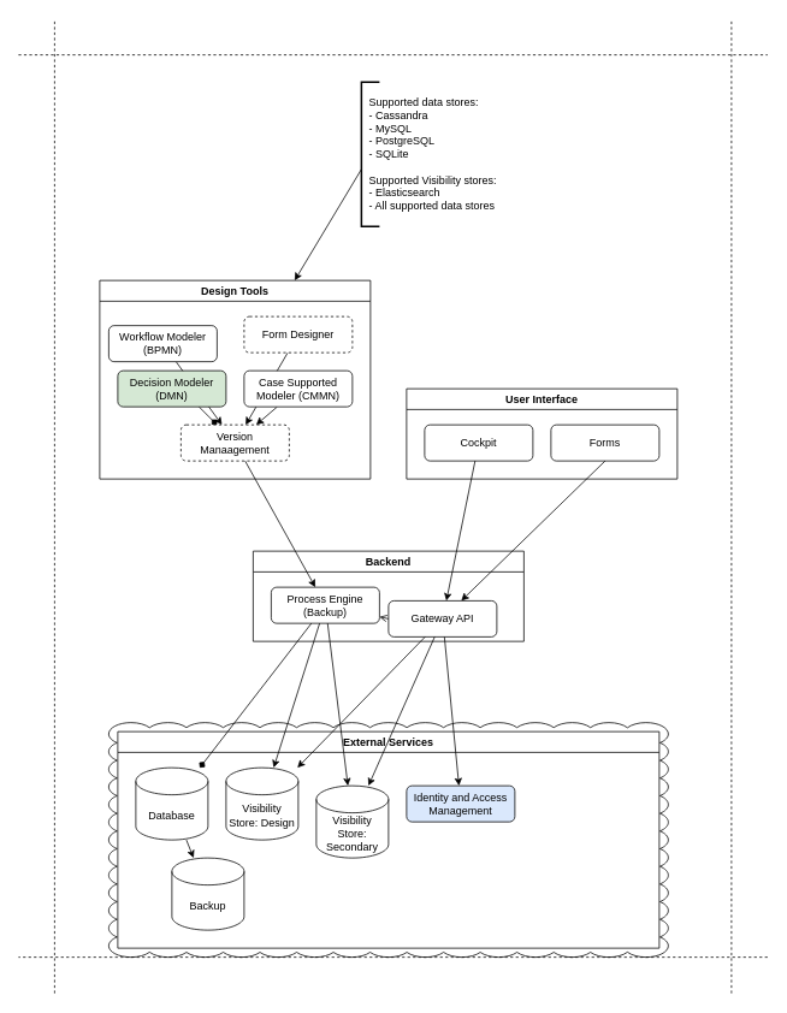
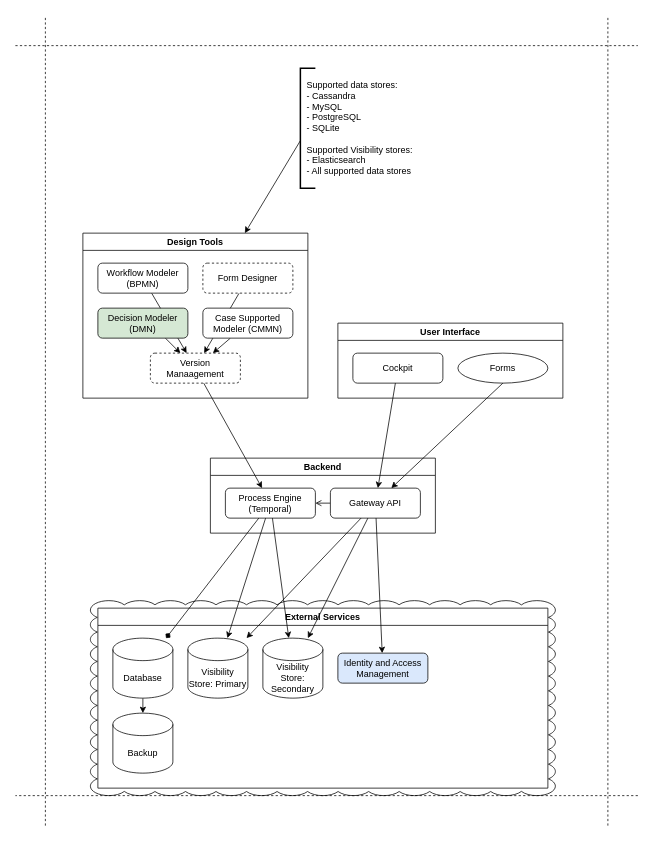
  <mxCell id="0" />
  <mxCell id="1" parent="0" />
  <mxCell id="2" value="Design Tools" style="swimlane;whiteSpace=wrap;html=1;" parent="1" vertex="1"><mxGeometry x="110" y="310" width="300" height="220" as="geometry" /></mxCell>
  <mxCell id="3" style="edgeStyle=none;html=1;" edge="1" parent="2" source="4" target="9"><mxGeometry relative="1" as="geometry" /></mxCell>
- <mxCell id="4" value="Workflow Modeler (BPMN)" style="rounded=1;whiteSpace=wrap;html=1;" parent="2" vertex="1"><mxGeometry x="10" y="50" width="120" height="40" as="geometry" /></mxCell>
+ <mxCell id="4" value="Workflow Modeler (BPMN)" style="rounded=1;whiteSpace=wrap;html=1;" parent="2" vertex="1"><mxGeometry x="20" y="40" width="120" height="40" as="geometry" /></mxCell>
  <mxCell id="5" style="edgeStyle=none;html=1;" edge="1" parent="2" source="6" target="9"><mxGeometry relative="1" as="geometry" /></mxCell>
  <mxCell id="6" value="Form Designer" style="rounded=1;whiteSpace=wrap;html=1;dashed=1;" parent="2" vertex="1"><mxGeometry x="160" y="40" width="120" height="40" as="geometry" /></mxCell>
- <mxCell id="7" style="edgeStyle=none;html=1;exitX=0.75;exitY=1;exitDx=0;exitDy=0;endArrow=diamond;" edge="1" parent="2" source="8" target="9"><mxGeometry relative="1" as="geometry" /></mxCell>
+ <mxCell id="7" style="edgeStyle=none;html=1;exitX=0.75;exitY=1;exitDx=0;exitDy=0;" edge="1" parent="2" source="8" target="9"><mxGeometry relative="1" as="geometry" /></mxCell>
  <mxCell id="8" value="Decision Modeler (DMN)" style="rounded=1;whiteSpace=wrap;html=1;fillColor=#d5e8d4;" parent="2" vertex="1"><mxGeometry x="20" y="100" width="120" height="40" as="geometry" /></mxCell>
  <mxCell id="9" value="Version Manaagement" style="rounded=1;whiteSpace=wrap;html=1;dashed=1;" parent="2" vertex="1"><mxGeometry x="90" y="160" width="120" height="40" as="geometry" /></mxCell>
  <mxCell id="10" style="html=1;" edge="1" parent="2" source="11" target="9"><mxGeometry relative="1" as="geometry"><mxPoint x="230" y="130" as="sourcePoint" /><Array as="points" /></mxGeometry></mxCell>
  <mxCell id="11" value="Case Supported Modeler (CMMN)" style="rounded=1;whiteSpace=wrap;html=1;" parent="2" vertex="1"><mxGeometry x="160" y="100" width="120" height="40" as="geometry" /></mxCell>
  <mxCell id="12" value="Backend" style="swimlane;whiteSpace=wrap;html=1;" parent="1" vertex="1"><mxGeometry x="280" y="610" width="300" height="100" as="geometry" /></mxCell>
- <mxCell id="13" value="Process Engine (Backup)" style="rounded=1;whiteSpace=wrap;html=1;" parent="12" vertex="1"><mxGeometry x="20" y="40" width="120" height="40" as="geometry" /></mxCell>
+ <mxCell id="13" value="Process Engine (Temporal)" style="rounded=1;whiteSpace=wrap;html=1;" parent="12" vertex="1"><mxGeometry x="20" y="40" width="120" height="40" as="geometry" /></mxCell>
  <mxCell id="14" style="edgeStyle=none;html=1;exitX=0;exitY=0.5;exitDx=0;exitDy=0;endArrow=open;" edge="1" parent="12" source="15" target="13"><mxGeometry relative="1" as="geometry" /></mxCell>
- <mxCell id="15" value="Gateway API" style="rounded=1;whiteSpace=wrap;html=1;" vertex="1" parent="12"><mxGeometry x="150" y="55" width="120" height="40" as="geometry" /></mxCell>
+ <mxCell id="15" value="Gateway API" style="rounded=1;whiteSpace=wrap;html=1;" vertex="1" parent="12"><mxGeometry x="160" y="40" width="120" height="40" as="geometry" /></mxCell>
  <mxCell id="16" value="User Interface" style="swimlane;whiteSpace=wrap;html=1;" parent="1" vertex="1"><mxGeometry x="450" y="430" width="300" height="100" as="geometry" /></mxCell>
  <mxCell id="17" value="Cockpit" style="rounded=1;whiteSpace=wrap;html=1;" parent="16" vertex="1"><mxGeometry x="20" y="40" width="120" height="40" as="geometry" /></mxCell>
- <mxCell id="18" value="Forms" style="rounded=1;whiteSpace=wrap;html=1;" parent="16" vertex="1"><mxGeometry x="160" y="40" width="120" height="40" as="geometry" /></mxCell>
+ <mxCell id="18" value="Forms" style="ellipse;whiteSpace=wrap;html=1;" parent="16" vertex="1"><mxGeometry x="160" y="40" width="120" height="40" as="geometry" /></mxCell>
  <mxCell id="19" value="" style="whiteSpace=wrap;html=1;shape=mxgraph.basic.cloud_rect" parent="1" vertex="1"><mxGeometry x="120" y="800" width="620" height="260" as="geometry" /></mxCell>
  <mxCell id="20" style="edgeStyle=none;html=1;" edge="1" parent="1" source="21" target="2"><mxGeometry relative="1" as="geometry" /></mxCell>
  <mxCell id="21" value="&amp;nbsp; Supported data stores:&lt;br&gt;&amp;nbsp; - Cassandra&lt;br&gt;&amp;nbsp; - MySQL&lt;br&gt;&amp;nbsp; - PostgreSQL&lt;br&gt;&amp;nbsp; - SQLite&lt;br&gt;&lt;br&gt;&amp;nbsp; Supported Visibility stores:&lt;br&gt;&amp;nbsp; - Elasticsearch&lt;br&gt;&amp;nbsp; - All supported data stores" style="strokeWidth=2;html=1;shape=mxgraph.flowchart.annotation_1;align=left;pointerEvents=1;" parent="1" vertex="1"><mxGeometry x="400" y="90" width="20" height="160" as="geometry" /></mxCell>
  <mxCell id="22" value="External Services" style="swimlane;whiteSpace=wrap;html=1;" parent="1" vertex="1"><mxGeometry x="130" y="810" width="600" height="240" as="geometry" /></mxCell>
  <mxCell id="23" style="edgeStyle=none;html=1;" edge="1" parent="22" source="24" target="26"><mxGeometry relative="1" as="geometry" /></mxCell>
  <mxCell id="24" value="Database" style="shape=cylinder3;whiteSpace=wrap;html=1;boundedLbl=1;backgroundOutline=1;size=15;rounded=1;" vertex="1" parent="22"><mxGeometry x="20" y="40" width="80" height="80" as="geometry" /></mxCell>
- <mxCell id="25" value="Visibility Store: Design" style="shape=cylinder3;whiteSpace=wrap;html=1;boundedLbl=1;backgroundOutline=1;size=15;rounded=1;" parent="22" vertex="1"><mxGeometry x="120" y="40" width="80" height="80" as="geometry" /></mxCell>
- <mxCell id="26" value="Backup" style="shape=cylinder3;whiteSpace=wrap;html=1;boundedLbl=1;backgroundOutline=1;size=15;rounded=1;" vertex="1" parent="22"><mxGeometry x="60" y="140" width="80" height="80" as="geometry" /></mxCell>
- <mxCell id="27" value="Visibility Store: Secondary" style="shape=cylinder3;whiteSpace=wrap;html=1;boundedLbl=1;backgroundOutline=1;size=15;rounded=1;" vertex="1" parent="22"><mxGeometry x="220" y="60" width="80" height="80" as="geometry" /></mxCell>
+ <mxCell id="25" value="Visibility Store: Primary" style="shape=cylinder3;whiteSpace=wrap;html=1;boundedLbl=1;backgroundOutline=1;size=15;rounded=1;" parent="22" vertex="1"><mxGeometry x="120" y="40" width="80" height="80" as="geometry" /></mxCell>
+ <mxCell id="26" value="Backup" style="shape=cylinder3;whiteSpace=wrap;html=1;boundedLbl=1;backgroundOutline=1;size=15;rounded=1;" vertex="1" parent="22"><mxGeometry x="20" y="140" width="80" height="80" as="geometry" /></mxCell>
+ <mxCell id="27" value="Visibility Store: Secondary" style="shape=cylinder3;whiteSpace=wrap;html=1;boundedLbl=1;backgroundOutline=1;size=15;rounded=1;" vertex="1" parent="22"><mxGeometry x="220" y="40" width="80" height="80" as="geometry" /></mxCell>
  <mxCell id="28" value="Identity and Access Management" style="rounded=1;whiteSpace=wrap;html=1;fillColor=#dae8fc;" vertex="1" parent="22"><mxGeometry x="320" y="60" width="120" height="40" as="geometry" /></mxCell>
  <mxCell id="29" style="edgeStyle=none;html=1;exitX=0.5;exitY=1;exitDx=0;exitDy=0;" edge="1" parent="1" source="18" target="15"><mxGeometry relative="1" as="geometry" /></mxCell>
  <mxCell id="30" style="edgeStyle=none;html=1;" edge="1" parent="1" source="9" target="13"><mxGeometry relative="1" as="geometry" /></mxCell>
  <mxCell id="31" style="edgeStyle=none;html=1;" edge="1" parent="1" source="17" target="15"><mxGeometry relative="1" as="geometry" /></mxCell>
  <mxCell id="32" style="edgeStyle=none;html=1;" edge="1" parent="1" source="13" target="27"><mxGeometry relative="1" as="geometry" /></mxCell>
  <mxCell id="33" style="edgeStyle=none;html=1;" edge="1" parent="1" source="13" target="25"><mxGeometry relative="1" as="geometry" /></mxCell>
  <mxCell id="34" style="edgeStyle=none;html=1;endArrow=diamond;" edge="1" parent="1" source="13" target="24"><mxGeometry relative="1" as="geometry" /></mxCell>
  <mxCell id="35" style="edgeStyle=none;html=1;" edge="1" parent="1" source="15" target="25"><mxGeometry relative="1" as="geometry" /></mxCell>
  <mxCell id="36" style="edgeStyle=none;html=1;" edge="1" parent="1" source="15" target="27"><mxGeometry relative="1" as="geometry" /></mxCell>
  <mxCell id="37" style="edgeStyle=none;html=1;" edge="1" parent="1" source="15" target="28"><mxGeometry relative="1" as="geometry" /></mxCell>
  <mxCell id="38" value="" style="endArrow=none;dashed=1;html=1;" edge="1" parent="1"><mxGeometry width="50" height="50" relative="1" as="geometry"><mxPoint x="20" y="60" as="sourcePoint" /><mxPoint x="850" y="60" as="targetPoint" /></mxGeometry></mxCell>
  <mxCell id="39" value="" style="endArrow=none;dashed=1;html=1;" edge="1" parent="1"><mxGeometry width="50" height="50" relative="1" as="geometry"><mxPoint x="60" y="1100" as="sourcePoint" /><mxPoint x="60" y="20" as="targetPoint" /></mxGeometry></mxCell>
  <mxCell id="40" value="" style="endArrow=none;dashed=1;html=1;" edge="1" parent="1"><mxGeometry width="50" height="50" relative="1" as="geometry"><mxPoint x="850" y="1060" as="sourcePoint" /><mxPoint x="20" y="1060" as="targetPoint" /></mxGeometry></mxCell>
  <mxCell id="41" value="" style="endArrow=none;dashed=1;html=1;" edge="1" parent="1"><mxGeometry width="50" height="50" relative="1" as="geometry"><mxPoint x="810" y="1100" as="sourcePoint" /><mxPoint x="810" y="20" as="targetPoint" /></mxGeometry></mxCell>
